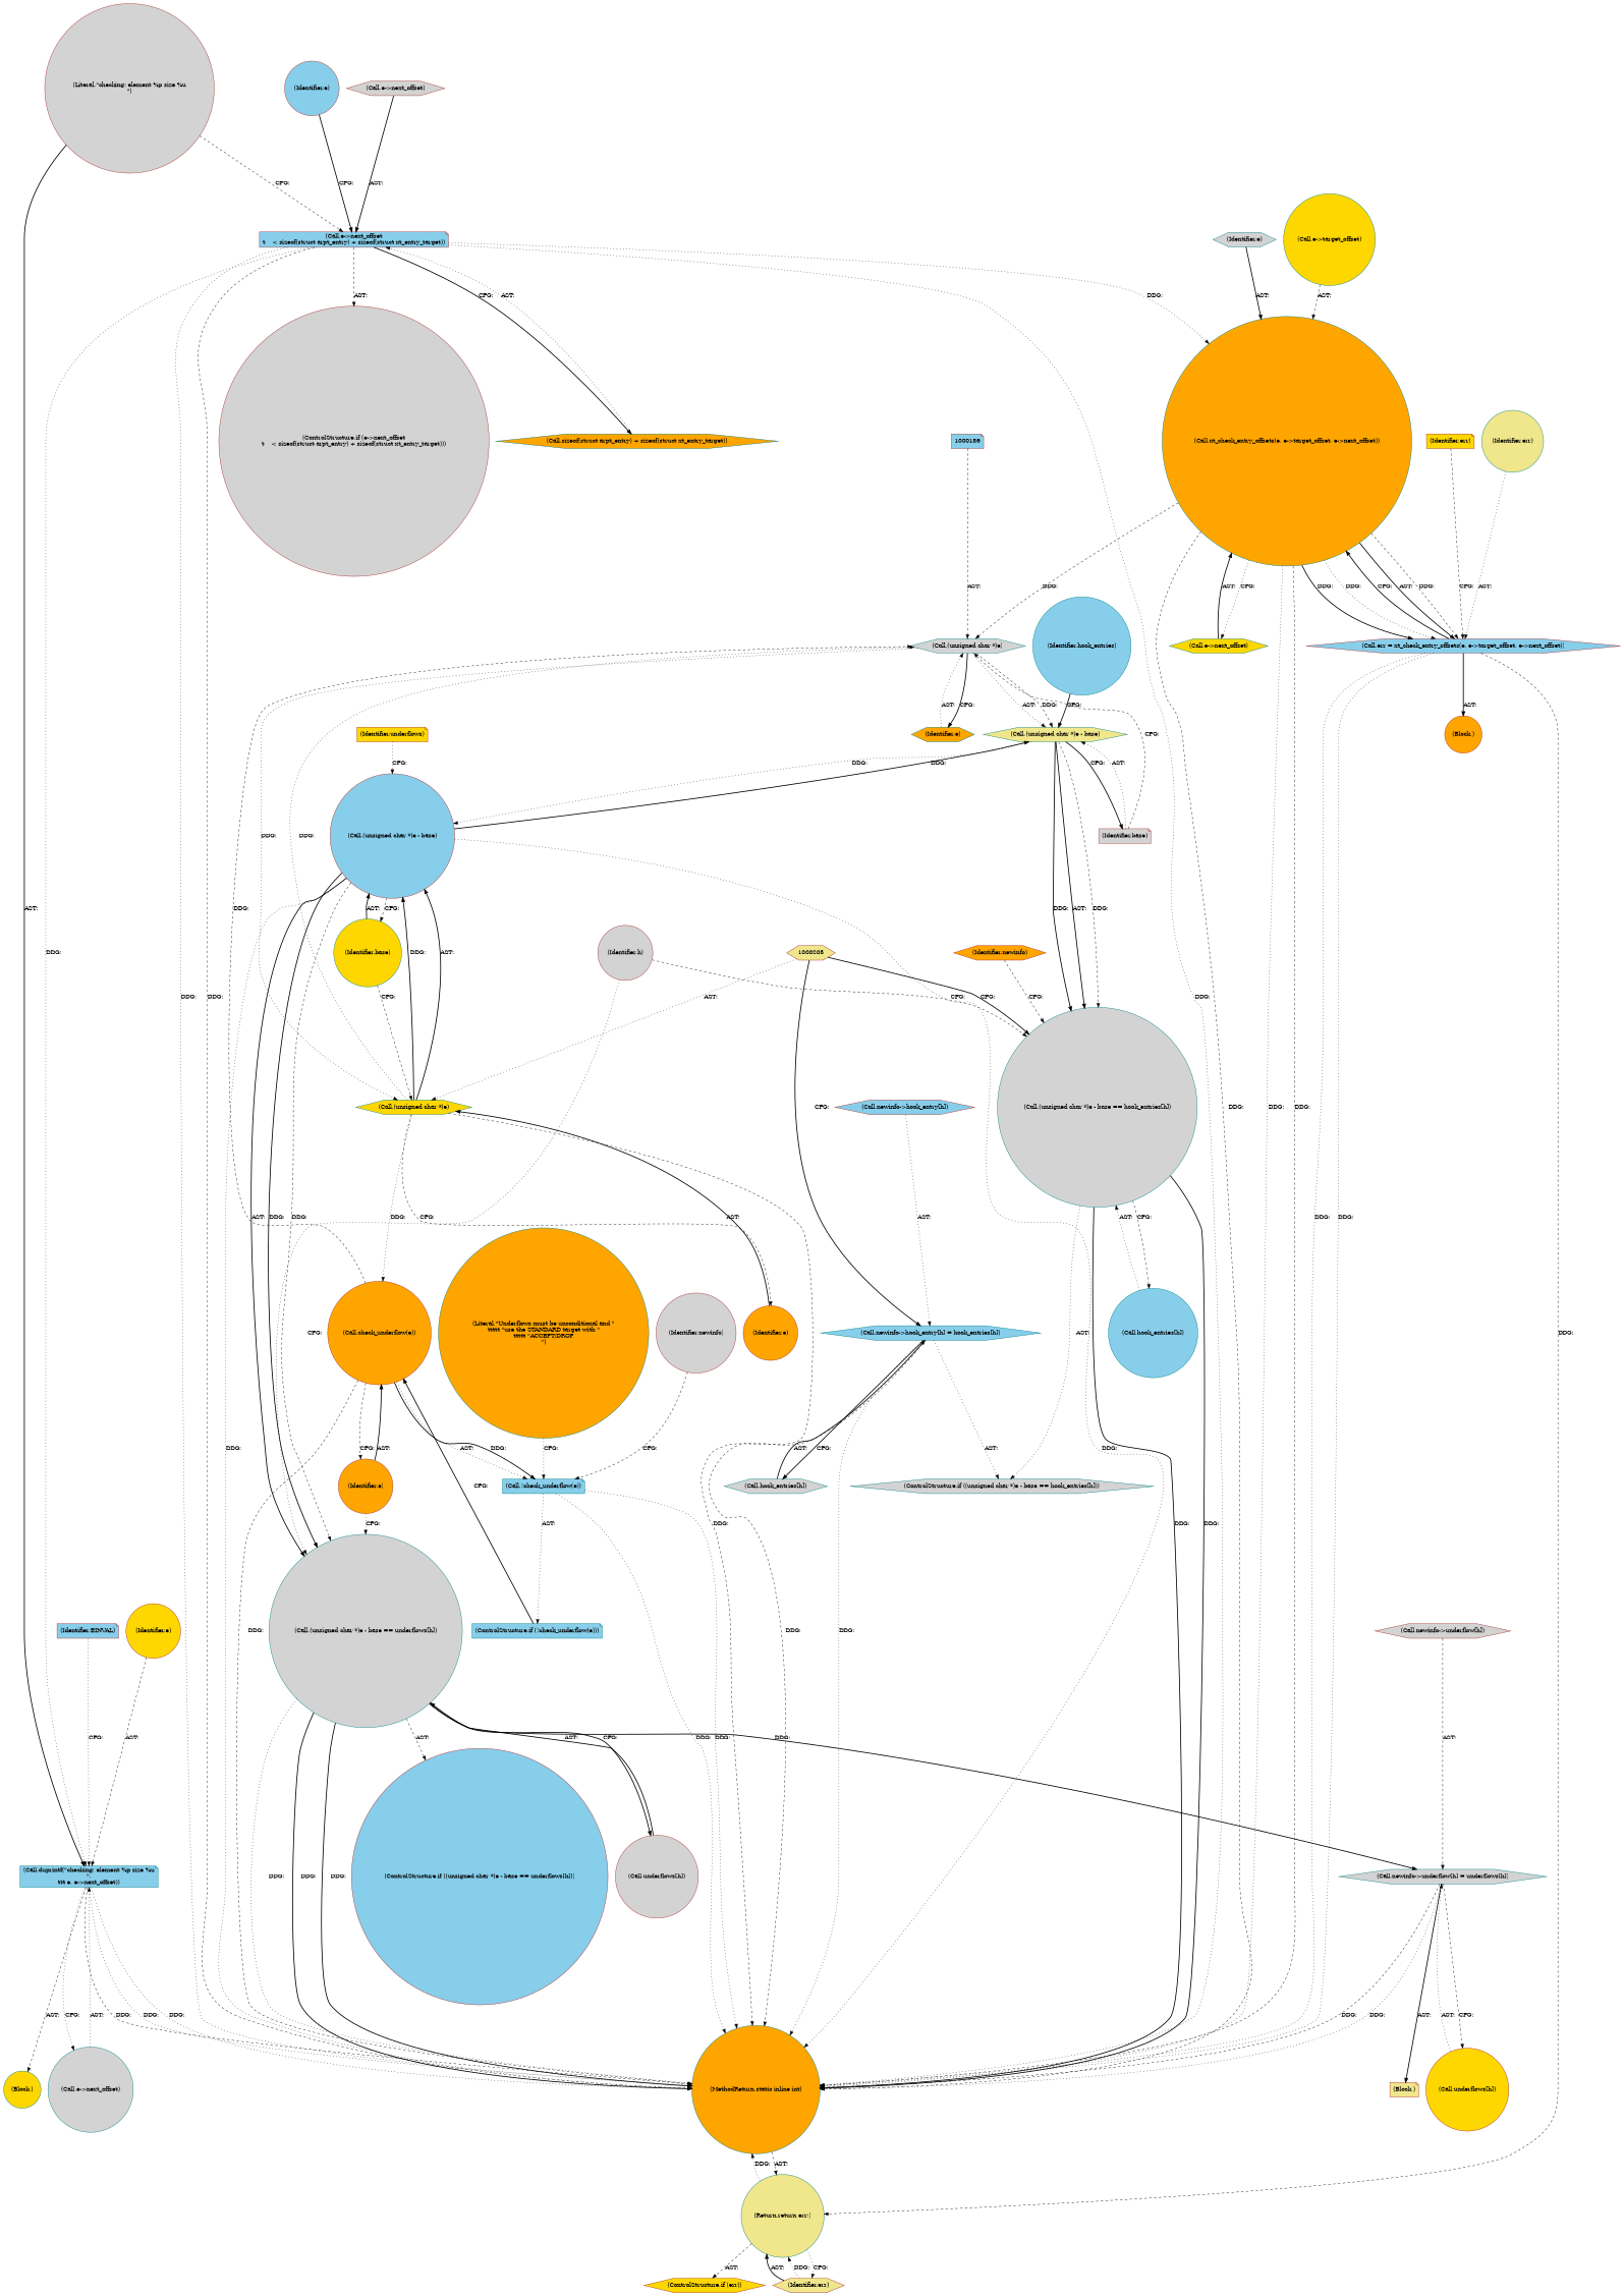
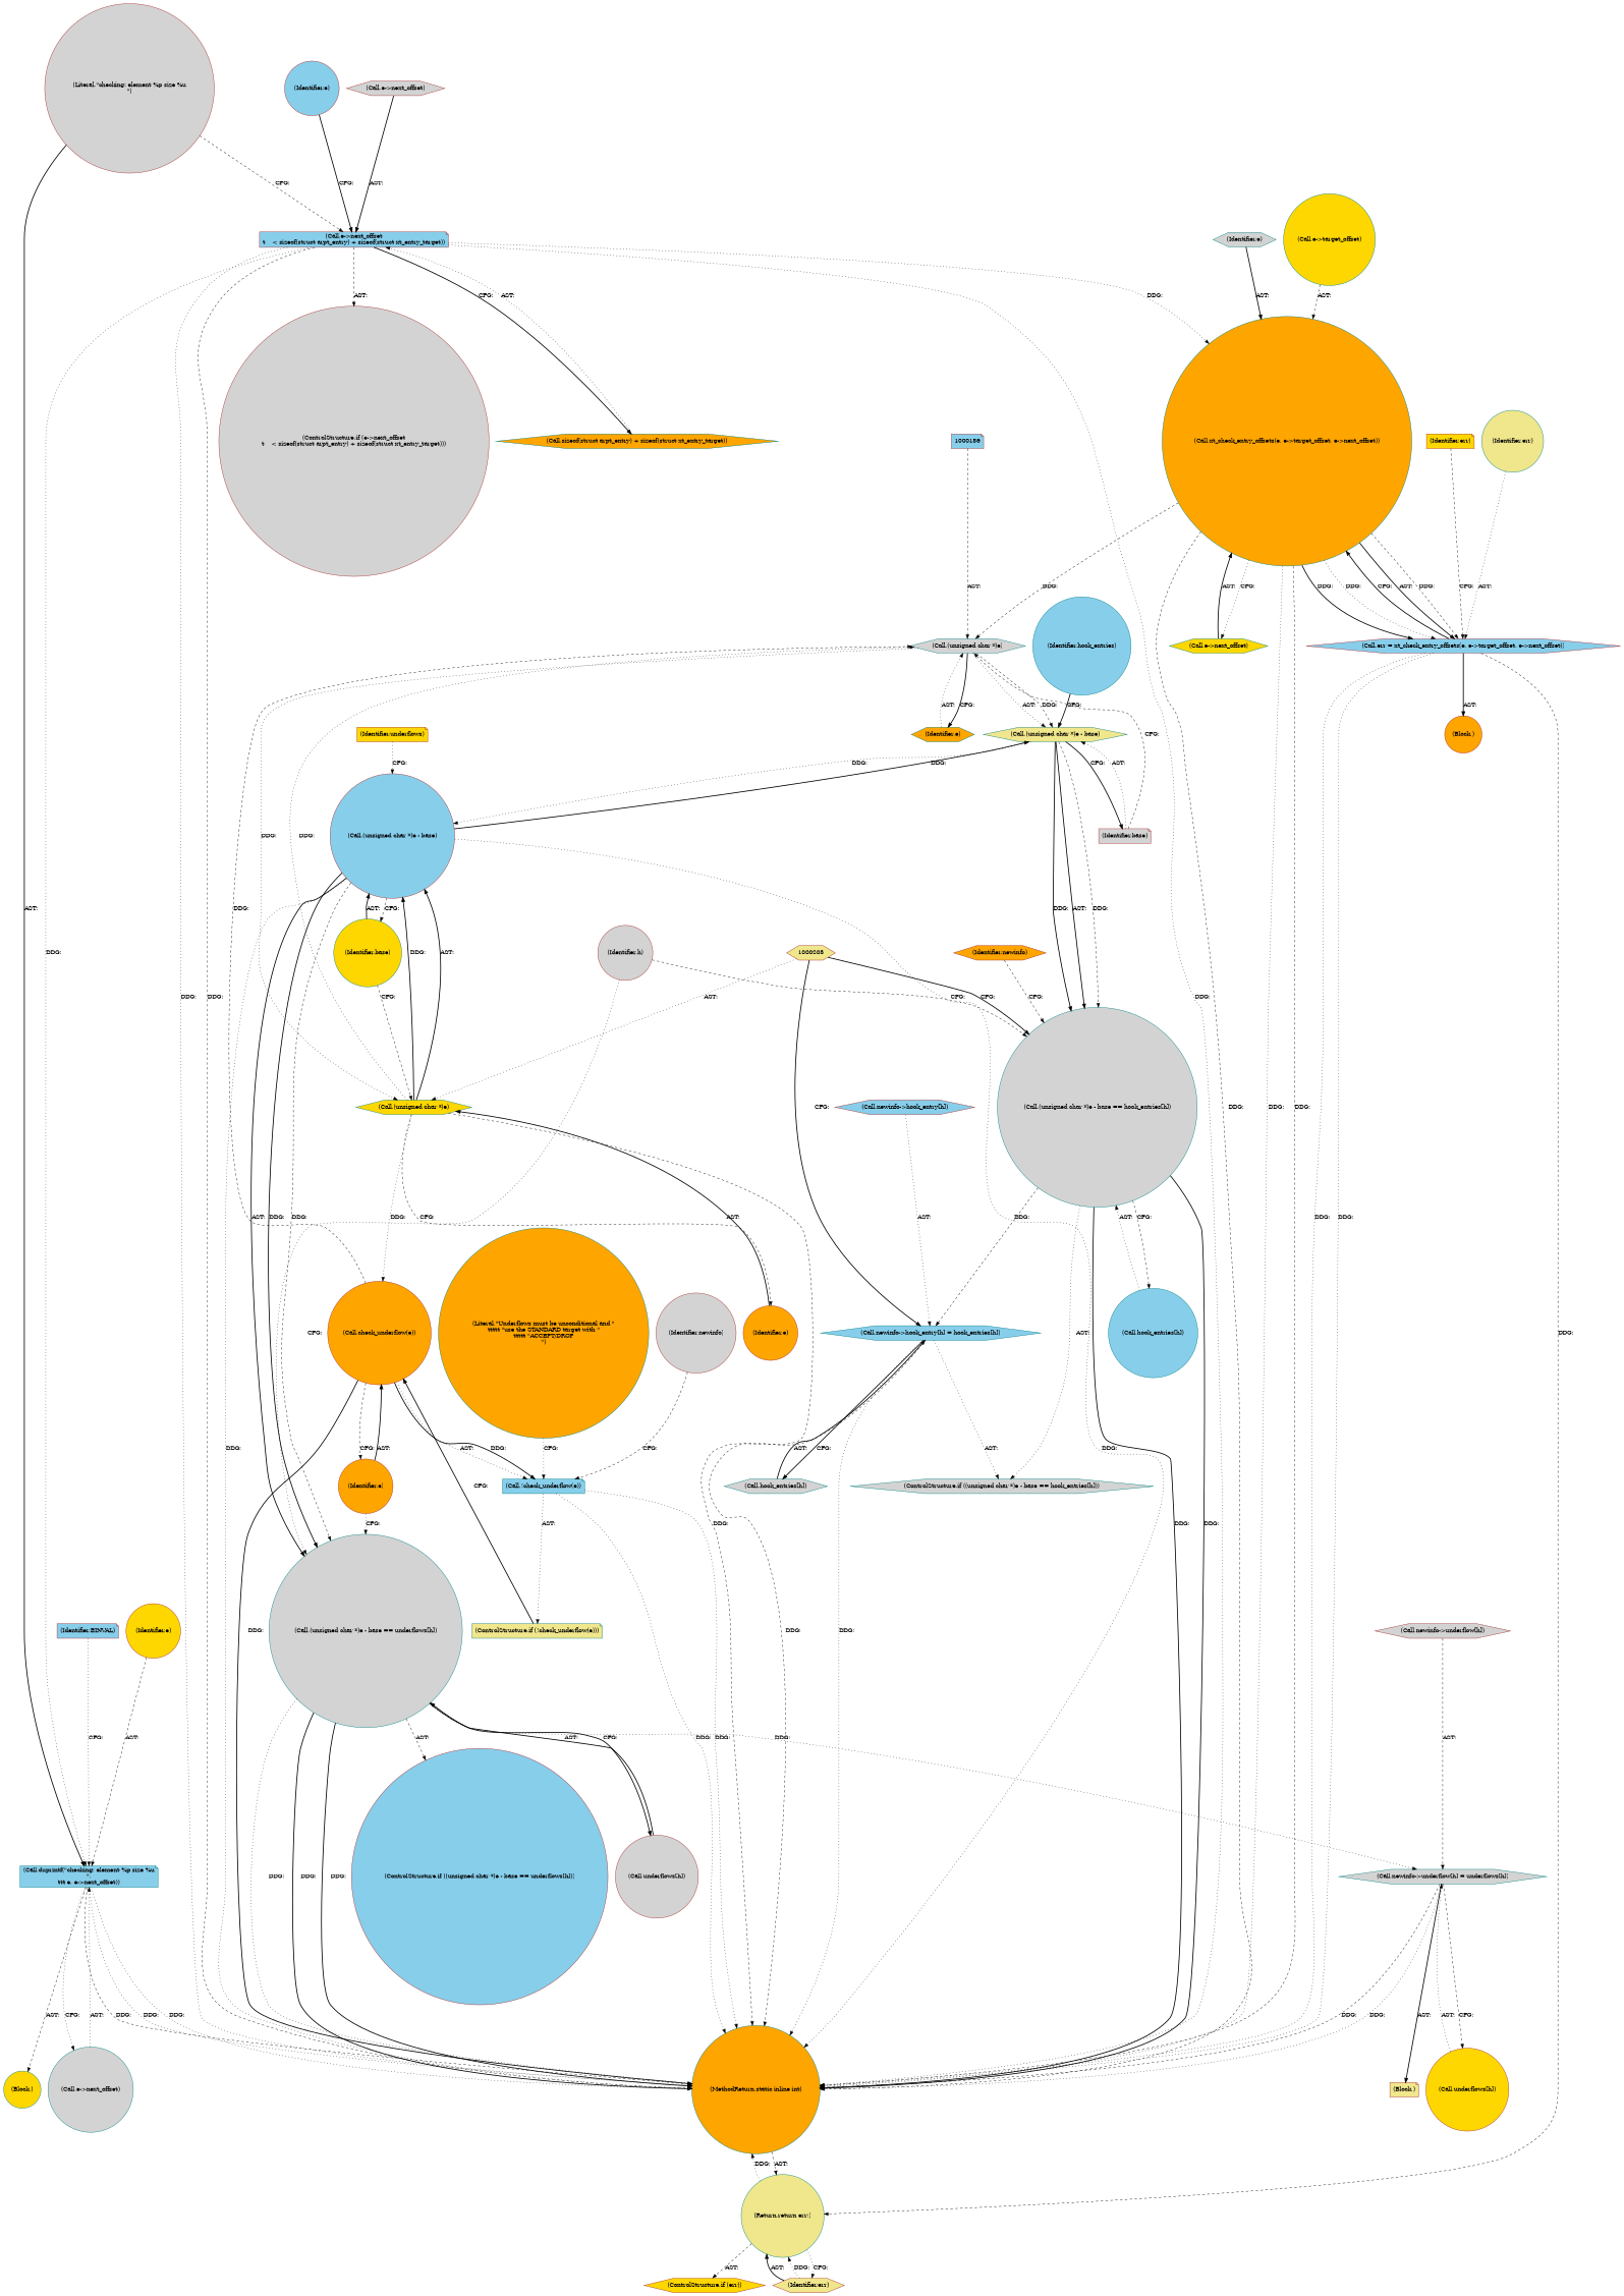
  digraph {
    node [color=brown fillcolor=lightgrey shape=circle style=filled]
    edge [style=dotted]
    n1 [fillcolor=skyblue label="(Call,e->next_offset\n\t    < sizeof(struct arpt_entry) + sizeof(struct xt_entry_target))" shape=note]
    n2 [color=teal fillcolor=skyblue label="(Call,duprintf(\"checking: element %p size %u\n\",\n\t\t\t e, e->next_offset))" shape=note]
    n3 [color=teal fillcolor=orange label="(Call,xt_check_entry_offsets(e, e->target_offset, e->next_offset))"]
    n4 [label="(ControlStructure,if (e->next_offset\n\t    < sizeof(struct arpt_entry) + sizeof(struct xt_entry_target)))"]
    n5 [color=teal fillcolor=orange label="(Call,sizeof(struct arpt_entry) + sizeof(struct xt_entry_target))" shape=hexagon]
    n6 [color=teal fillcolor=orange label="(MethodReturn,static inline int)"]
    n7 [color=teal fillcolor=gold label="(Block,)"]
    n8 [color=teal label="(Call,e->next_offset)"]
    n9 [fillcolor=skyblue label="(Call,err = xt_check_entry_offsets(e, e->target_offset, e->next_offset))" shape=hexagon]
    n10 [color=teal label="(Call,(unsigned char *)e)" shape=hexagon]
    n11 [color=teal fillcolor=gold label="(Call,e->next_offset)" shape=hexagon]
    n12 [color=teal fillcolor=khaki label="(Return,return err;)"]
    n13 [fillcolor=orange label="(Block,)"]
    n14 [color=teal fillcolor=khaki label="(Call,(unsigned char *)e - base)" shape=hexagon]
    n15 [color=teal fillcolor=gold label="(Call,(unsigned char *)e)" shape=hexagon]
    n16 [color=teal fillcolor=orange label="(Identifier,e)" shape=hexagon]
    n17 [fillcolor=gold label="(ControlStructure,if (err))" shape=hexagon]
    n18 [fillcolor=khaki label="(Identifier,err)" shape=hexagon]
    n19 [color=teal label="(Call,(unsigned char *)e - base == hook_entries[h])"]
    n20 [fillcolor=skyblue label="(Call,(unsigned char *)e - base)"]
    n21 [label="(Identifier,base)" shape=note]
    n22 [fillcolor=orange label="(Call,check_underflow(e))"]
    n23 [fillcolor=orange label="(Identifier,e)"]
    n24 [color=teal fillcolor=skyblue label="(Call,newinfo->hook_entry[h] = hook_entries[h])" shape=hexagon]
    n25 [color=teal label="(ControlStructure,if ((unsigned char *)e - base == hook_entries[h]))" shape=hexagon]
    n26 [color=teal fillcolor=skyblue label="(Call,hook_entries[h])"]
    n27 [color=teal label="(Call,(unsigned char *)e - base == underflows[h])"]
    n28 [color=teal fillcolor=gold label="(Identifier,base)"]
    n29 [color=teal label="(Call,hook_entries[h])" shape=hexagon]
    n30 [color=teal label="(Call,newinfo->underflow[h] = underflows[h])" shape=hexagon]
    n31 [fillcolor=skyblue label="(ControlStructure,if ((unsigned char *)e - base == underflows[h]))"]
    n32 [label="(Call,underflows[h])"]
    n33 [fillcolor=khaki label="(Block,)" shape=note]
    n34 [fillcolor=gold label="(Call,underflows[h])"]
    n35 [color=teal fillcolor=skyblue label="(Call,!check_underflow(e))" shape=note]
    n36 [fillcolor=orange label="(Identifier,e)"]
-   n37 [color=teal fillcolor=skyblue label="(ControlStructure,if (!check_underflow(e)))" shape=note]
+   n37 [color=teal fillcolor=khaki label="(ControlStructure,if (!check_underflow(e)))" shape=note]
    n38 [fillcolor=skyblue label="(Identifier,EINVAL)" shape=note]
    n39 [label="(Call,e->next_offset)" shape=hexagon]
    n40 [color=teal fillcolor=khaki label="(Identifier,err)"]
    n41 [label="(Call,newinfo->underflow[h])" shape=hexagon]
    n42 [label="(Identifier,newinfo)"]
    n43 [fillcolor=gold label="(Identifier,err)" shape=note]
    n44 [color=teal fillcolor=skyblue label="(Identifier,hook_entries)"]
    n45 [color=teal label="(Identifier,e)" shape=hexagon]
    n46 [fillcolor=gold label="(Identifier,e)"]
    n47 [fillcolor=orange label="(Identifier,newinfo)" shape=hexagon]
    n48 [color=teal fillcolor=gold label="(Call,e->target_offset)"]
    n49 [label="(Literal,\"checking: element %p size %u\n\")"]
    n50 [fillcolor=skyblue label="(Identifier,e)"]
    n51 [color=teal fillcolor=orange label="(Literal,\"Underflows must be unconditional and \"\n\t\t\t\t\t \"use the STANDARD target with \"\n\t\t\t\t\t \"ACCEPT/DROP\n\")"]
    n52 [fillcolor=gold label="(Identifier,underflows)" shape=note]
    n53 [label="(Identifier,h)"]
    n54 [fillcolor=skyblue label="(Call,newinfo->hook_entry[h])" shape=hexagon]
    1000186 [fillcolor=skyblue shape=note]
    1000205 [fillcolor=khaki shape=hexagon]
    n1 -> n2 [label="DDG: "]
    n1 -> n3 [label="DDG: "]
    n1 -> n4 [label="AST: " style=dashed]
    n1 -> n5 [label="CFG: " style=bold]
    n1 -> n6 [label="DDG: "]
    n1 -> n6 [label="DDG: " style=dashed]
    n1 -> n6 [label="DDG: "]
    n2 -> n6 [label="DDG: "]
    n2 -> n6 [label="DDG: " style=dashed]
    n2 -> n6 [label="DDG: "]
    n2 -> n7 [label="AST: " style=dashed]
    n2 -> n8 [label="CFG: "]
    n3 -> n6 [label="DDG: " style=dashed]
    n3 -> n6 [label="DDG: "]
    n3 -> n6 [label="DDG: " style=dashed]
    n3 -> n9 [label="AST: " style=bold]
    n3 -> n9 [label="DDG: " style=dashed]
    n3 -> n9 [label="DDG: " style=bold]
    n3 -> n9 [label="DDG: "]
    n3 -> n10 [label="DDG: " style=dashed]
    n3 -> n11 [label="CFG: "]
    n5 -> n1 [label="AST: "]
    n6 -> n12 [label="AST: " style=dashed]
    n8 -> n2 [label="AST: "]
    n9 -> n3 [label="CFG: " style=bold]
    n9 -> n6 [label="DDG: "]
    n9 -> n6 [label="DDG: "]
    n9 -> n12 [label="DDG: " style=dashed]
    n9 -> n13 [label="AST: " style=bold]
    n10 -> n14 [label="AST: "]
    n10 -> n14 [label="DDG: " style=dashed]
    n10 -> n15 [label="DDG: "]
    n10 -> n16 [label="CFG: " style=bold]
    n11 -> n3 [label="AST: " style=bold]
    n12 -> n6 [label="DDG: "]
    n12 -> n17 [label="AST: " style=dashed]
    n12 -> n18 [label="CFG: "]
    n14 -> n19 [label="AST: " style=bold]
    n14 -> n19 [label="DDG: " style=dashed]
    n14 -> n19 [label="DDG: " style=bold]
    n14 -> n20 [label="DDG: "]
    n14 -> n21 [label="CFG: " style=bold]
    n15 -> n6 [label="DDG: " style=dashed]
    n15 -> n10 [label="DDG: "]
    n15 -> n20 [label="AST: " style=bold]
    n15 -> n20 [label="DDG: " style=bold]
    n15 -> n22 [label="DDG: "]
    n15 -> n23 [label="CFG: " style=dashed]
    n16 -> n10 [label="AST: "]
    n18 -> n12 [label="AST: " style=bold]
    n18 -> n12 [label="DDG: "]
    n19 -> n6 [label="DDG: " style=bold]
    n19 -> n6 [label="DDG: " style=bold]
+   n19 -> n24 [label="DDG: " style=dashed]
    n19 -> n25 [label="AST: "]
    n19 -> n26 [label="CFG: " style=dashed]
    n20 -> n6 [label="DDG: "]
    n20 -> n6 [label="DDG: "]
    n20 -> n14 [label="DDG: " style=bold]
    n20 -> n27 [label="AST: " style=bold]
    n20 -> n27 [label="DDG: " style=bold]
    n20 -> n27 [label="DDG: " style=dashed]
    n20 -> n28 [label="CFG: " style=dashed]
    n21 -> n10 [label="CFG: " style=dashed]
    n21 -> n14 [label="AST: "]
-   n22 -> n6 [label="DDG: " style=dashed]
+   n22 -> n6 [label="DDG: " style=bold]
    n22 -> n10 [label="DDG: " style=dashed]
    n22 -> n35 [label="AST: "]
    n22 -> n35 [label="DDG: " style=bold]
    n22 -> n36 [label="CFG: " style=dashed]
    n23 -> n15 [label="AST: " style=bold]
    n24 -> n6 [label="DDG: " style=dashed]
    n24 -> n6 [label="DDG: "]
    n24 -> n25 [label="AST: "]
    n24 -> n29 [label="CFG: " style=bold]
    n26 -> n19 [label="AST: "]
    n27 -> n6 [label="DDG: "]
    n27 -> n6 [label="DDG: " style=bold]
    n27 -> n6 [label="DDG: " style=bold]
-   n27 -> n30 [label="DDG: " style=bold]
+   n27 -> n30 [label="DDG: "]
    n27 -> n31 [label="AST: " style=dashed]
    n27 -> n32 [label="CFG: " style=bold]
    n28 -> n15 [label="CFG: " style=dashed]
    n28 -> n20 [label="AST: " style=bold]
    n29 -> n24 [label="AST: " style=bold]
    n30 -> n6 [label="DDG: "]
    n30 -> n6 [label="DDG: " style=dashed]
    n30 -> n33 [label="AST: " style=bold]
    n30 -> n34 [label="CFG: " style=dashed]
    n32 -> n27 [label="AST: " style=bold]
    n34 -> n30 [label="AST: "]
    n35 -> n6 [label="DDG: "]
    n35 -> n6 [label="DDG: "]
    n35 -> n37 [label="AST: "]
    n36 -> n22 [label="AST: " style=bold]
    n36 -> n27 [label="CFG: "]
    n37 -> n22 [label="CFG: " style=bold]
    n38 -> n2 [label="CFG: "]
    n39 -> n1 [label="AST: " style=bold]
    n40 -> n9 [label="AST: "]
    n41 -> n30 [label="AST: " style=dashed]
    n42 -> n35 [label="CFG: " style=dashed]
    n43 -> n9 [label="CFG: " style=dashed]
    n44 -> n14 [label="CFG: " style=bold]
    n45 -> n3 [label="AST: " style=bold]
    n46 -> n2 [label="AST: " style=dashed]
    n47 -> n19 [label="CFG: " style=dashed]
    n48 -> n3 [label="AST: " style=dashed]
    n49 -> n1 [label="CFG: " style=dashed]
    n49 -> n2 [label="AST: " style=bold]
    n50 -> n1 [label="CFG: " style=bold]
    n51 -> n35 [label="CFG: "]
    n52 -> n20 [label="CFG: "]
    n53 -> n19 [label="CFG: " style=dashed]
    n53 -> n27 [label="CFG: "]
    n54 -> n24 [label="AST: "]
    1000186 -> n10 [label="AST: " style=dashed]
    1000205 -> n15 [label="AST: "]
    1000205 -> n19 [label="CFG: " style=bold]
    1000205 -> n24 [label="CFG: " style=bold]
  }
